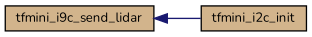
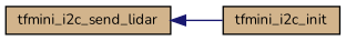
  digraph {
    rankdir=LR
    fontname=Nunito
    node [color=black fillcolor=tan fontname=Nunito fontsize=10 shape=record style=filled]
-   n1 [fontcolor=black height=0.2 label=tfmini_i9c_send_lidar width=0.4]
+   n1 [fontcolor=black height=0.2 label=tfmini_i2c_send_lidar width=0.4]
    n2 [height=0.2 label=tfmini_i2c_init width=0.4]
    n1 -> n2 [color=midnightblue dir=back fontname=Nunito fontsize=10 labelfontname=FreeSans labelfontsize=10 style=solid]
  }
